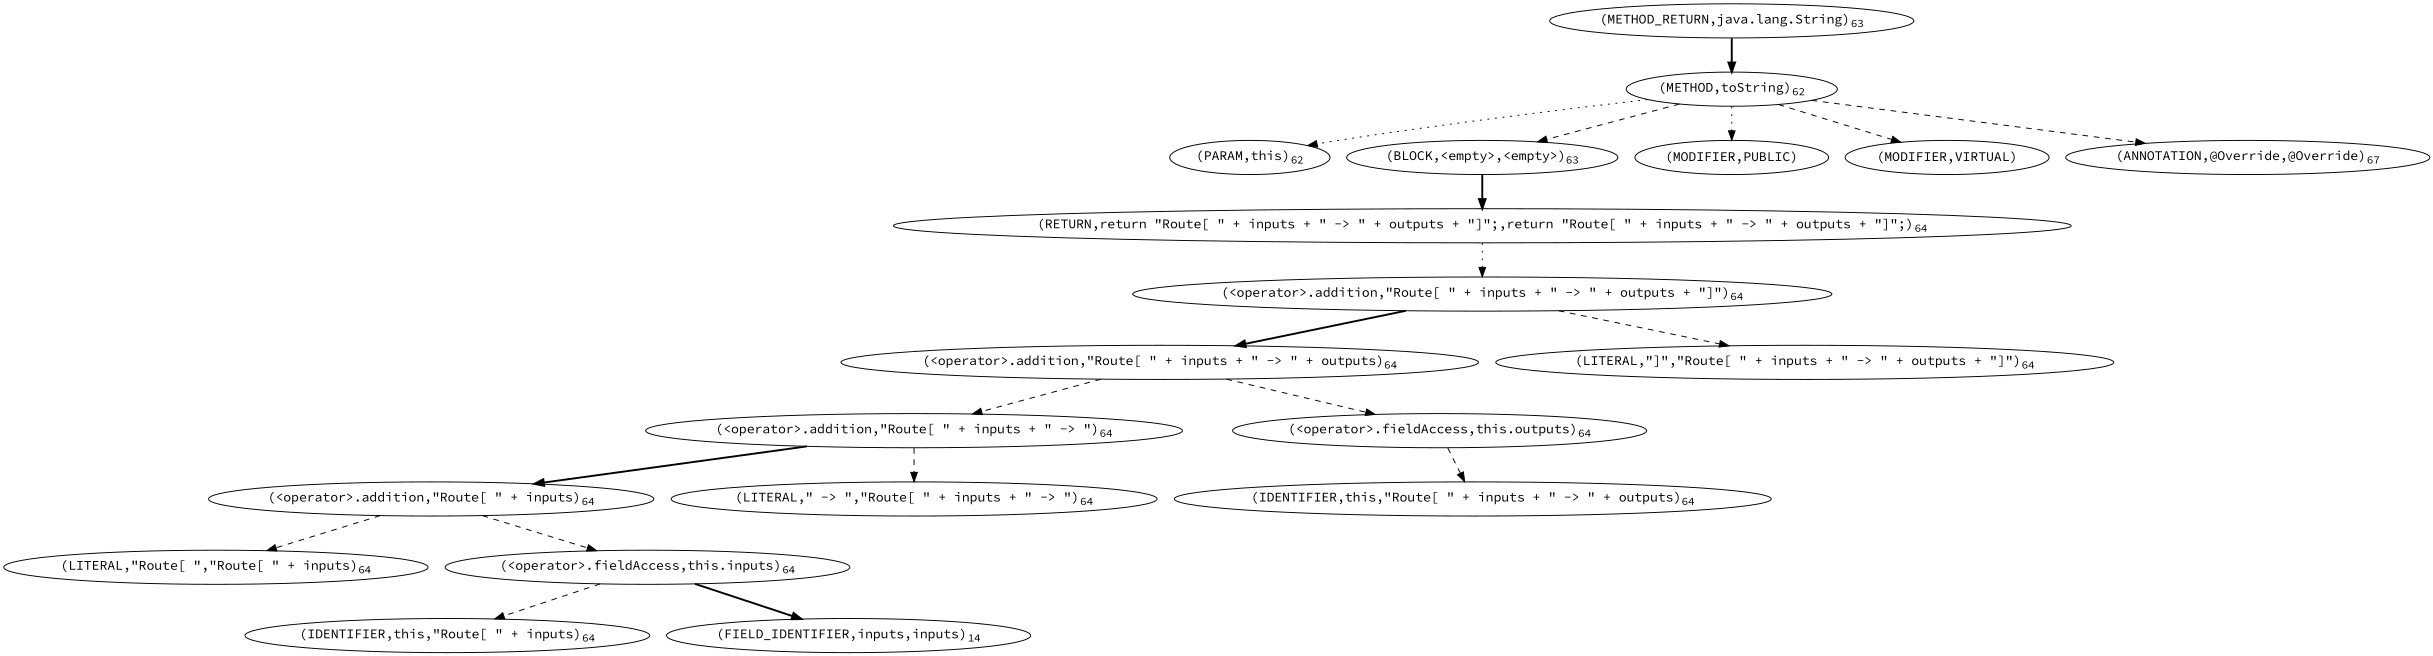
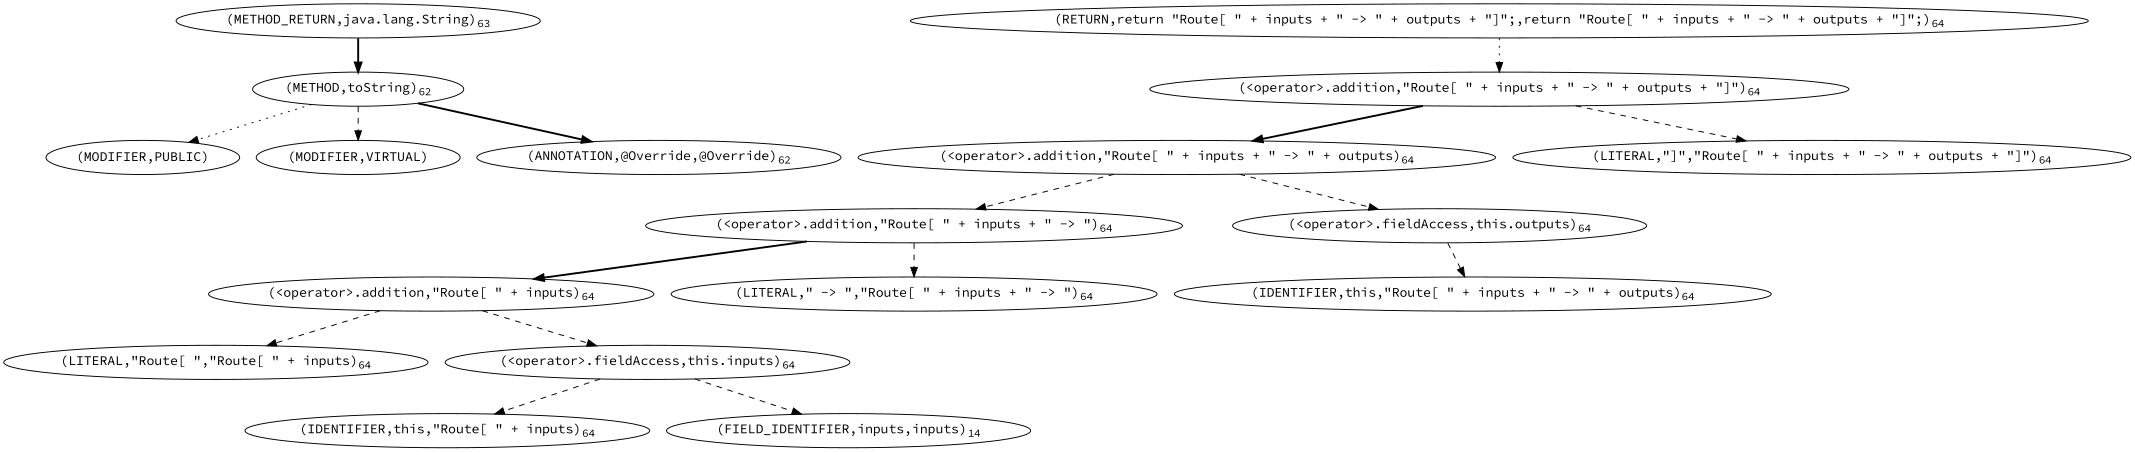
  digraph {
    fontname="Source Code Pro"
    node [fontname="Source Code Pro"]
    edge [fontname="Source Code Pro" style=dashed]
    n1 [label=<(METHOD,toString)<SUB>62</SUB>>]
-   n2 [label=<(PARAM,this)<SUB>62</SUB>>]
-   n3 [label=<(BLOCK,&lt;empty&gt;,&lt;empty&gt;)<SUB>63</SUB>>]
    n4 [label=<(MODIFIER,PUBLIC)>]
    n5 [label=<(MODIFIER,VIRTUAL)>]
-   n6 [label=<(ANNOTATION,@Override,@Override)<SUB>67</SUB>>]
+   n6 [label=<(ANNOTATION,@Override,@Override)<SUB>62</SUB>>]
    n7 [label=<(RETURN,return &quot;Route[ &quot; + inputs + &quot; -&gt; &quot; + outputs + &quot;]&quot;;,return &quot;Route[ &quot; + inputs + &quot; -&gt; &quot; + outputs + &quot;]&quot;;)<SUB>64</SUB>>]
    n8 [label=<(METHOD_RETURN,java.lang.String)<SUB>63</SUB>>]
    n9 [label=<(&lt;operator&gt;.addition,&quot;Route[ &quot; + inputs + &quot; -&gt; &quot; + outputs + &quot;]&quot;)<SUB>64</SUB>>]
    n10 [label=<(&lt;operator&gt;.addition,&quot;Route[ &quot; + inputs + &quot; -&gt; &quot; + outputs)<SUB>64</SUB>>]
    n11 [label=<(LITERAL,&quot;]&quot;,&quot;Route[ &quot; + inputs + &quot; -&gt; &quot; + outputs + &quot;]&quot;)<SUB>64</SUB>>]
    n12 [label=<(&lt;operator&gt;.addition,&quot;Route[ &quot; + inputs + &quot; -&gt; &quot;)<SUB>64</SUB>>]
    n13 [label=<(&lt;operator&gt;.fieldAccess,this.outputs)<SUB>64</SUB>>]
    n14 [label=<(&lt;operator&gt;.addition,&quot;Route[ &quot; + inputs)<SUB>64</SUB>>]
    n15 [label=<(LITERAL,&quot; -&gt; &quot;,&quot;Route[ &quot; + inputs + &quot; -&gt; &quot;)<SUB>64</SUB>>]
    n16 [label=<(IDENTIFIER,this,&quot;Route[ &quot; + inputs + &quot; -&gt; &quot; + outputs)<SUB>64</SUB>>]
    n17 [label=<(LITERAL,&quot;Route[ &quot;,&quot;Route[ &quot; + inputs)<SUB>64</SUB>>]
    n18 [label=<(&lt;operator&gt;.fieldAccess,this.inputs)<SUB>64</SUB>>]
    n19 [label=<(IDENTIFIER,this,&quot;Route[ &quot; + inputs)<SUB>64</SUB>>]
    n20 [label=<(FIELD_IDENTIFIER,inputs,inputs)<SUB>14</SUB>>]
-   n1 -> n2 [style=dotted]
-   n1 -> n3
    n1 -> n4 [style=dotted]
    n1 -> n5
-   n1 -> n6
-   n3 -> n7 [style=bold]
+   n1 -> n6 [style=bold]
    n7 -> n9 [style=dotted]
    n8 -> n1 [style=bold]
    n9 -> n10 [style=bold]
    n9 -> n11
    n10 -> n12
    n10 -> n13
    n12 -> n14 [style=bold]
    n12 -> n15
    n13 -> n16
    n14 -> n17
    n14 -> n18
    n18 -> n19
-   n18 -> n20 [style=bold]
+   n18 -> n20
  }
